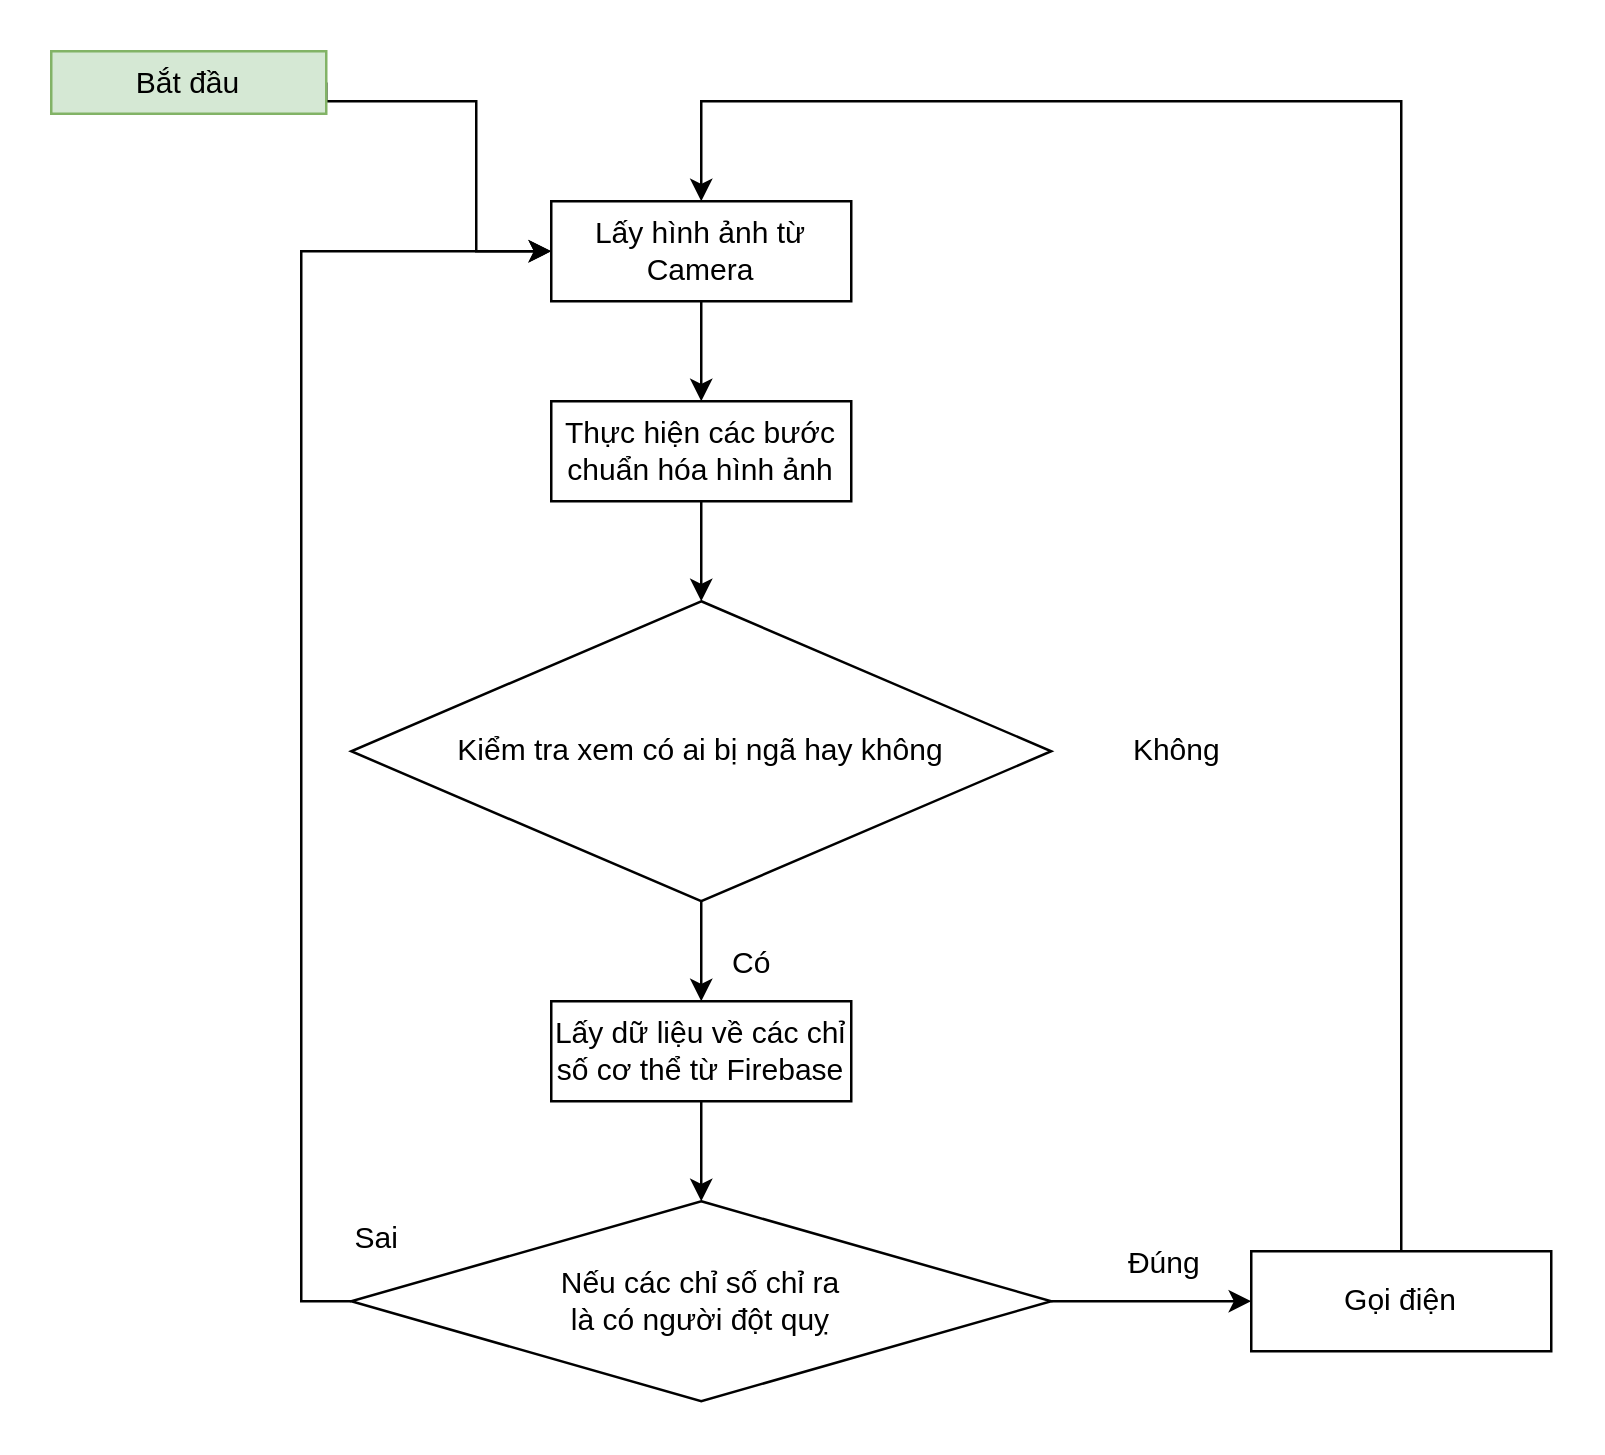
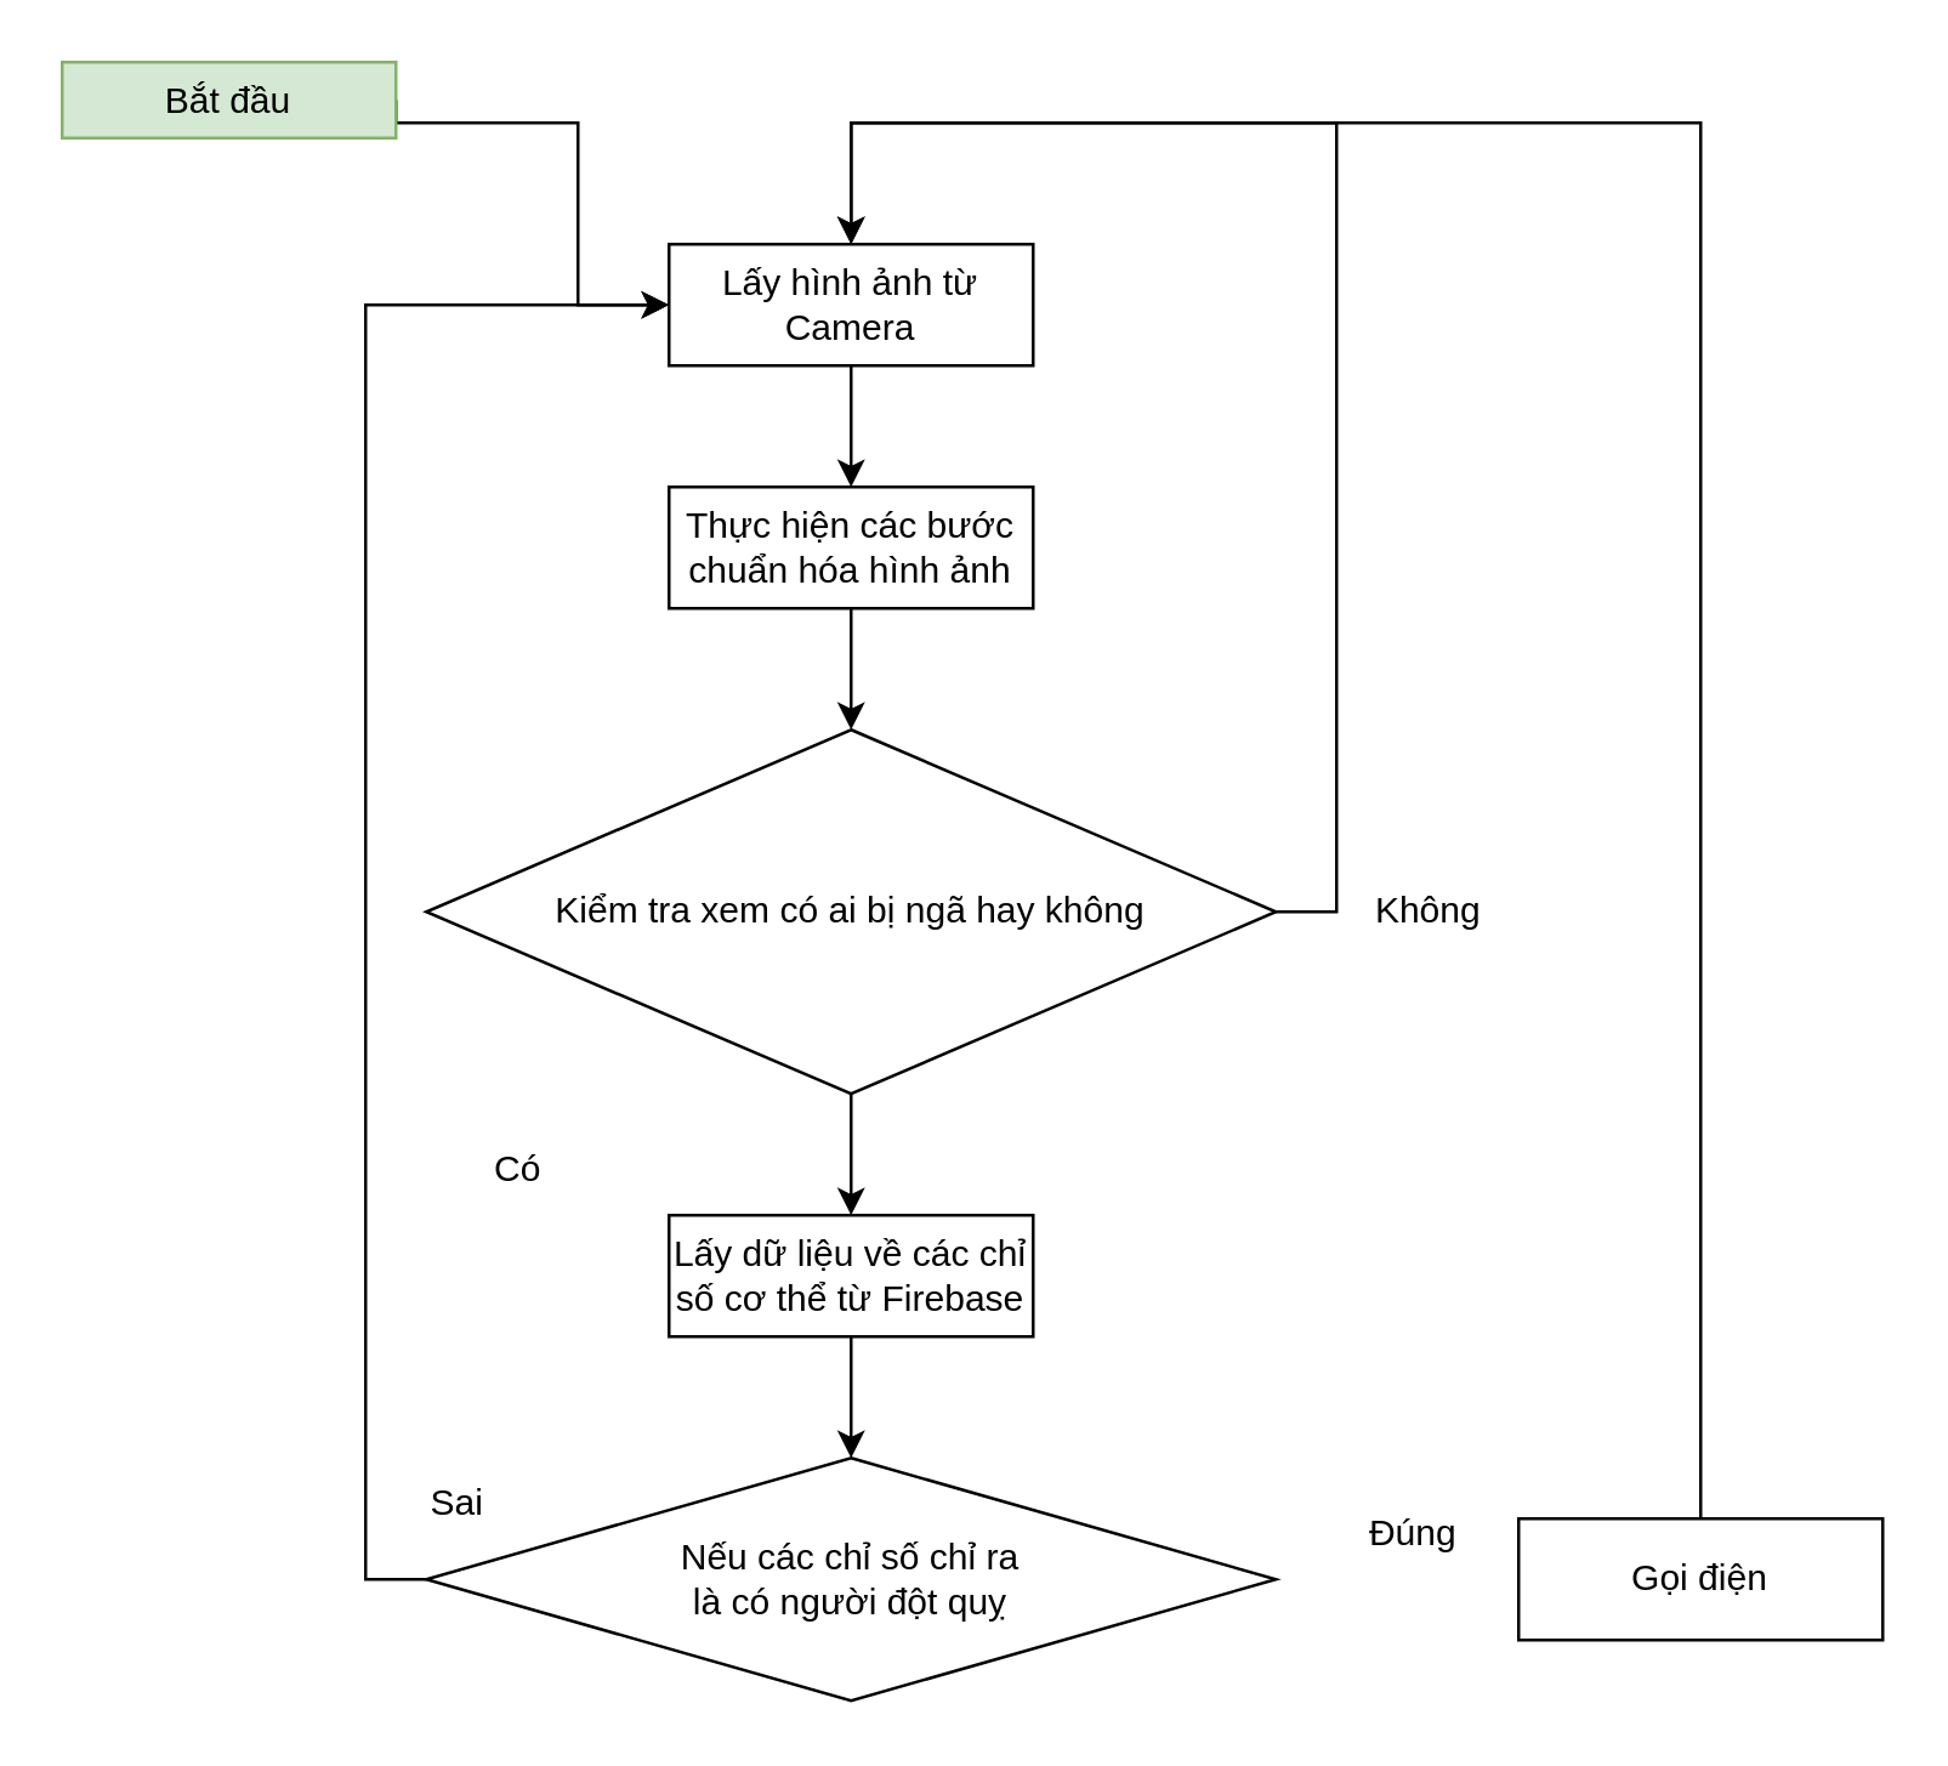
  <mxCell id="0" />
  <mxCell id="1" parent="0" />
  <mxCell id="2" style="edgeStyle=orthogonalEdgeStyle;rounded=0;orthogonalLoop=1;jettySize=auto;html=1;exitX=1;exitY=0.5;exitDx=0;exitDy=0;entryX=0;entryY=0.5;entryDx=0;entryDy=0;" edge="1" parent="1" source="3" target="5"><mxGeometry relative="1" as="geometry"><Array as="points"><mxPoint x="190" y="40" /><mxPoint x="190" y="100" /></Array></mxGeometry></mxCell>
  <mxCell id="3" value="Bắt đầu" style="rounded=0;whiteSpace=wrap;html=1;fillColor=#d5e8d4;strokeColor=#82b366;" vertex="1" parent="1"><mxGeometry x="20" y="20" width="110" height="25" as="geometry" /></mxCell>
  <mxCell id="4" style="edgeStyle=orthogonalEdgeStyle;rounded=0;orthogonalLoop=1;jettySize=auto;html=1;exitX=0.5;exitY=1;exitDx=0;exitDy=0;" edge="1" parent="1" source="5" target="7"><mxGeometry relative="1" as="geometry" /></mxCell>
  <mxCell id="5" value="Lấy hình ảnh từ Camera" style="rounded=0;whiteSpace=wrap;html=1;" vertex="1" parent="1"><mxGeometry x="220" y="80" width="120" height="40" as="geometry" /></mxCell>
  <mxCell id="6" style="edgeStyle=orthogonalEdgeStyle;rounded=0;orthogonalLoop=1;jettySize=auto;html=1;exitX=0.5;exitY=1;exitDx=0;exitDy=0;entryX=0.5;entryY=0;entryDx=0;entryDy=0;" edge="1" parent="1" source="7" target="10"><mxGeometry relative="1" as="geometry" /></mxCell>
  <mxCell id="7" value="Thực hiện các bước chuẩn hóa hình ảnh" style="rounded=0;whiteSpace=wrap;html=1;" vertex="1" parent="1"><mxGeometry x="220" y="160" width="120" height="40" as="geometry" /></mxCell>
+ <mxCell id="8" style="edgeStyle=orthogonalEdgeStyle;rounded=0;orthogonalLoop=1;jettySize=auto;html=1;exitX=1;exitY=0.5;exitDx=0;exitDy=0;entryX=0.5;entryY=0;entryDx=0;entryDy=0;" edge="1" parent="1" source="10" target="5"><mxGeometry relative="1" as="geometry"><Array as="points"><mxPoint x="440" y="300" /><mxPoint x="440" y="40" /><mxPoint x="280" y="40" /></Array></mxGeometry></mxCell>
  <mxCell id="9" style="edgeStyle=orthogonalEdgeStyle;rounded=0;orthogonalLoop=1;jettySize=auto;html=1;exitX=0.5;exitY=1;exitDx=0;exitDy=0;" edge="1" parent="1" source="10" target="13"><mxGeometry relative="1" as="geometry" /></mxCell>
  <mxCell id="10" value="Kiểm tra xem có ai bị ngã hay không" style="rhombus;whiteSpace=wrap;html=1;" vertex="1" parent="1"><mxGeometry x="140" y="240" width="280" height="120" as="geometry" /></mxCell>
  <mxCell id="11" value="Không" style="text;html=1;align=center;verticalAlign=middle;resizable=0;points=[];autosize=1;strokeColor=none;fillColor=none;" vertex="1" parent="1"><mxGeometry x="440" y="285" width="60" height="30" as="geometry" /></mxCell>
  <mxCell id="12" style="edgeStyle=orthogonalEdgeStyle;rounded=0;orthogonalLoop=1;jettySize=auto;html=1;exitX=0.5;exitY=1;exitDx=0;exitDy=0;" edge="1" parent="1" source="13" target="16"><mxGeometry relative="1" as="geometry" /></mxCell>
  <mxCell id="13" value="Lấy dữ liệu về các chỉ số cơ thể từ Firebase" style="rounded=0;whiteSpace=wrap;html=1;" vertex="1" parent="1"><mxGeometry x="220" y="400" width="120" height="40" as="geometry" /></mxCell>
- <mxCell id="14" style="edgeStyle=orthogonalEdgeStyle;rounded=0;orthogonalLoop=1;jettySize=auto;html=1;exitX=1;exitY=0.5;exitDx=0;exitDy=0;entryX=0;entryY=0.5;entryDx=0;entryDy=0;" edge="1" parent="1" source="16" target="18"><mxGeometry relative="1" as="geometry" /></mxCell>
  <mxCell id="15" style="edgeStyle=orthogonalEdgeStyle;rounded=0;orthogonalLoop=1;jettySize=auto;html=1;exitX=0;exitY=0.5;exitDx=0;exitDy=0;entryX=0;entryY=0.5;entryDx=0;entryDy=0;" edge="1" parent="1" source="16" target="5"><mxGeometry relative="1" as="geometry" /></mxCell>
  <mxCell id="16" value="Nếu các chỉ số chỉ ra&lt;div&gt;là có người đột quỵ&lt;/div&gt;" style="rhombus;whiteSpace=wrap;html=1;" vertex="1" parent="1"><mxGeometry x="140" y="480" width="280" height="80" as="geometry" /></mxCell>
  <mxCell id="17" style="edgeStyle=orthogonalEdgeStyle;rounded=0;orthogonalLoop=1;jettySize=auto;html=1;exitX=0.5;exitY=0;exitDx=0;exitDy=0;entryX=0.5;entryY=0;entryDx=0;entryDy=0;" edge="1" parent="1" source="18" target="5"><mxGeometry relative="1" as="geometry"><Array as="points"><mxPoint x="560" y="40" /><mxPoint x="280" y="40" /></Array></mxGeometry></mxCell>
  <mxCell id="18" value="Gọi điện" style="rounded=0;whiteSpace=wrap;html=1;" vertex="1" parent="1"><mxGeometry x="500" y="500" width="120" height="40" as="geometry" /></mxCell>
  <mxCell id="19" value="Đúng" style="text;html=1;align=center;verticalAlign=middle;resizable=0;points=[];autosize=1;strokeColor=none;fillColor=none;" vertex="1" parent="1"><mxGeometry x="440" y="490" width="50" height="30" as="geometry" /></mxCell>
- <mxCell id="20" value="Có" style="text;html=1;align=center;verticalAlign=middle;resizable=0;points=[];autosize=1;strokeColor=none;fillColor=none;" vertex="1" parent="1"><mxGeometry x="280" y="370" width="40" height="30" as="geometry" /></mxCell>
+ <mxCell id="20" value="Có" style="text;html=1;align=center;verticalAlign=middle;resizable=0;points=[];autosize=1;strokeColor=none;fillColor=none;" vertex="1" parent="1"><mxGeometry x="150" y="370" width="40" height="30" as="geometry" /></mxCell>
  <mxCell id="21" value="Sai" style="text;html=1;align=center;verticalAlign=middle;resizable=0;points=[];autosize=1;strokeColor=none;fillColor=none;" vertex="1" parent="1"><mxGeometry x="130" y="480" width="40" height="30" as="geometry" /></mxCell>
